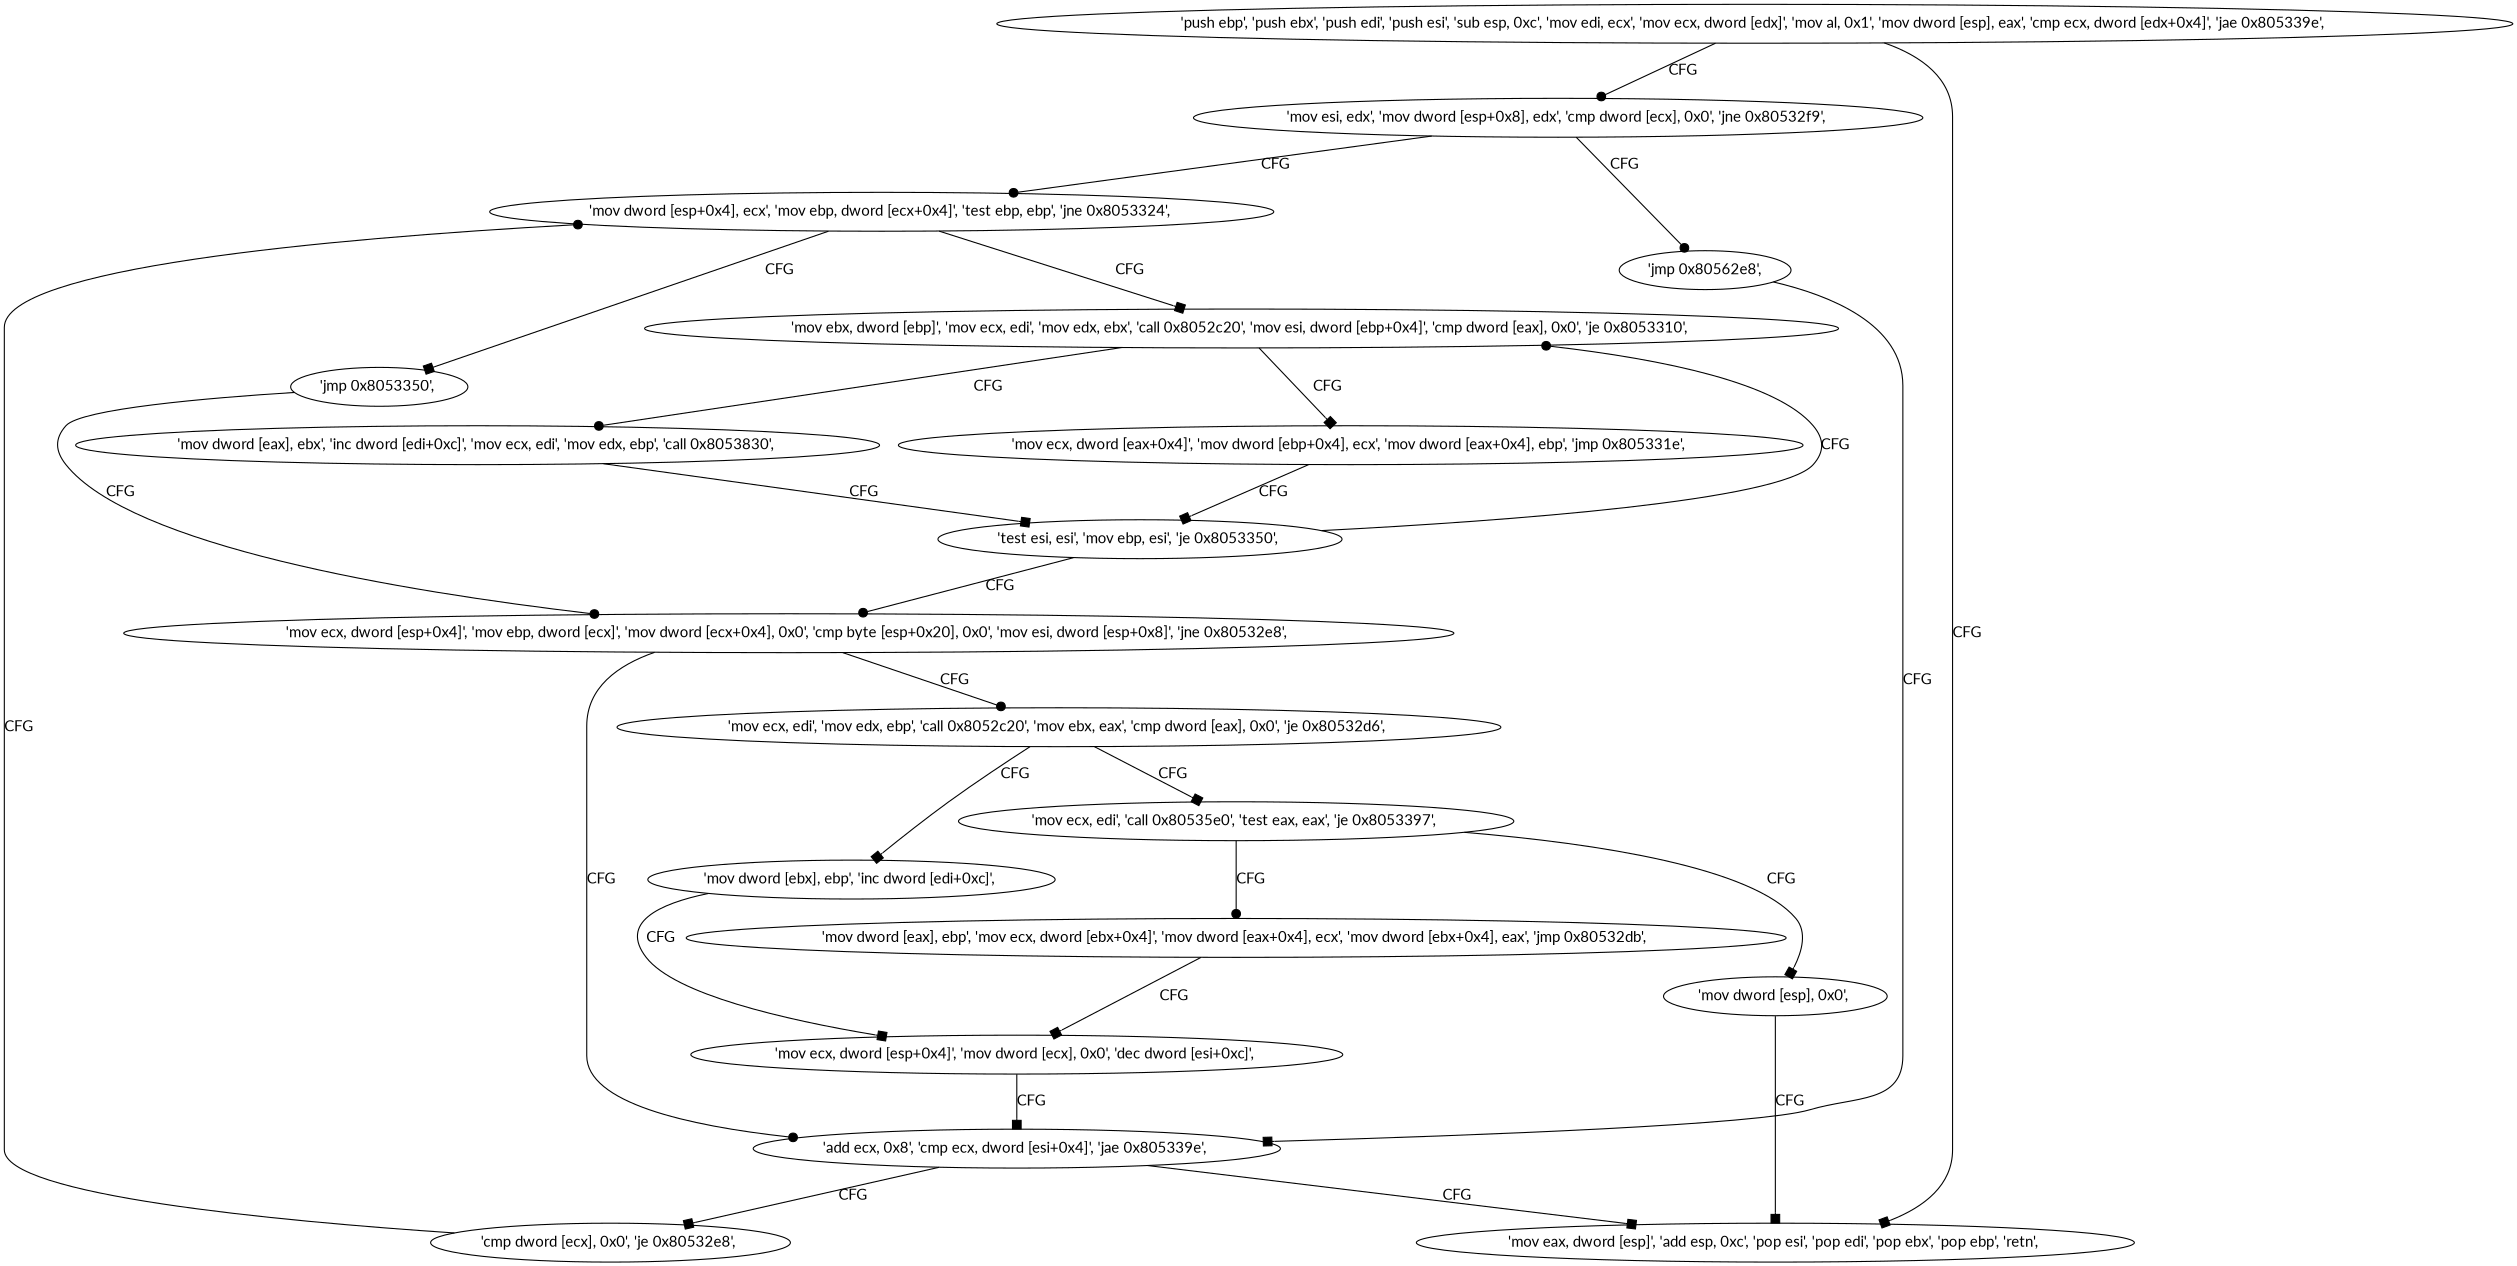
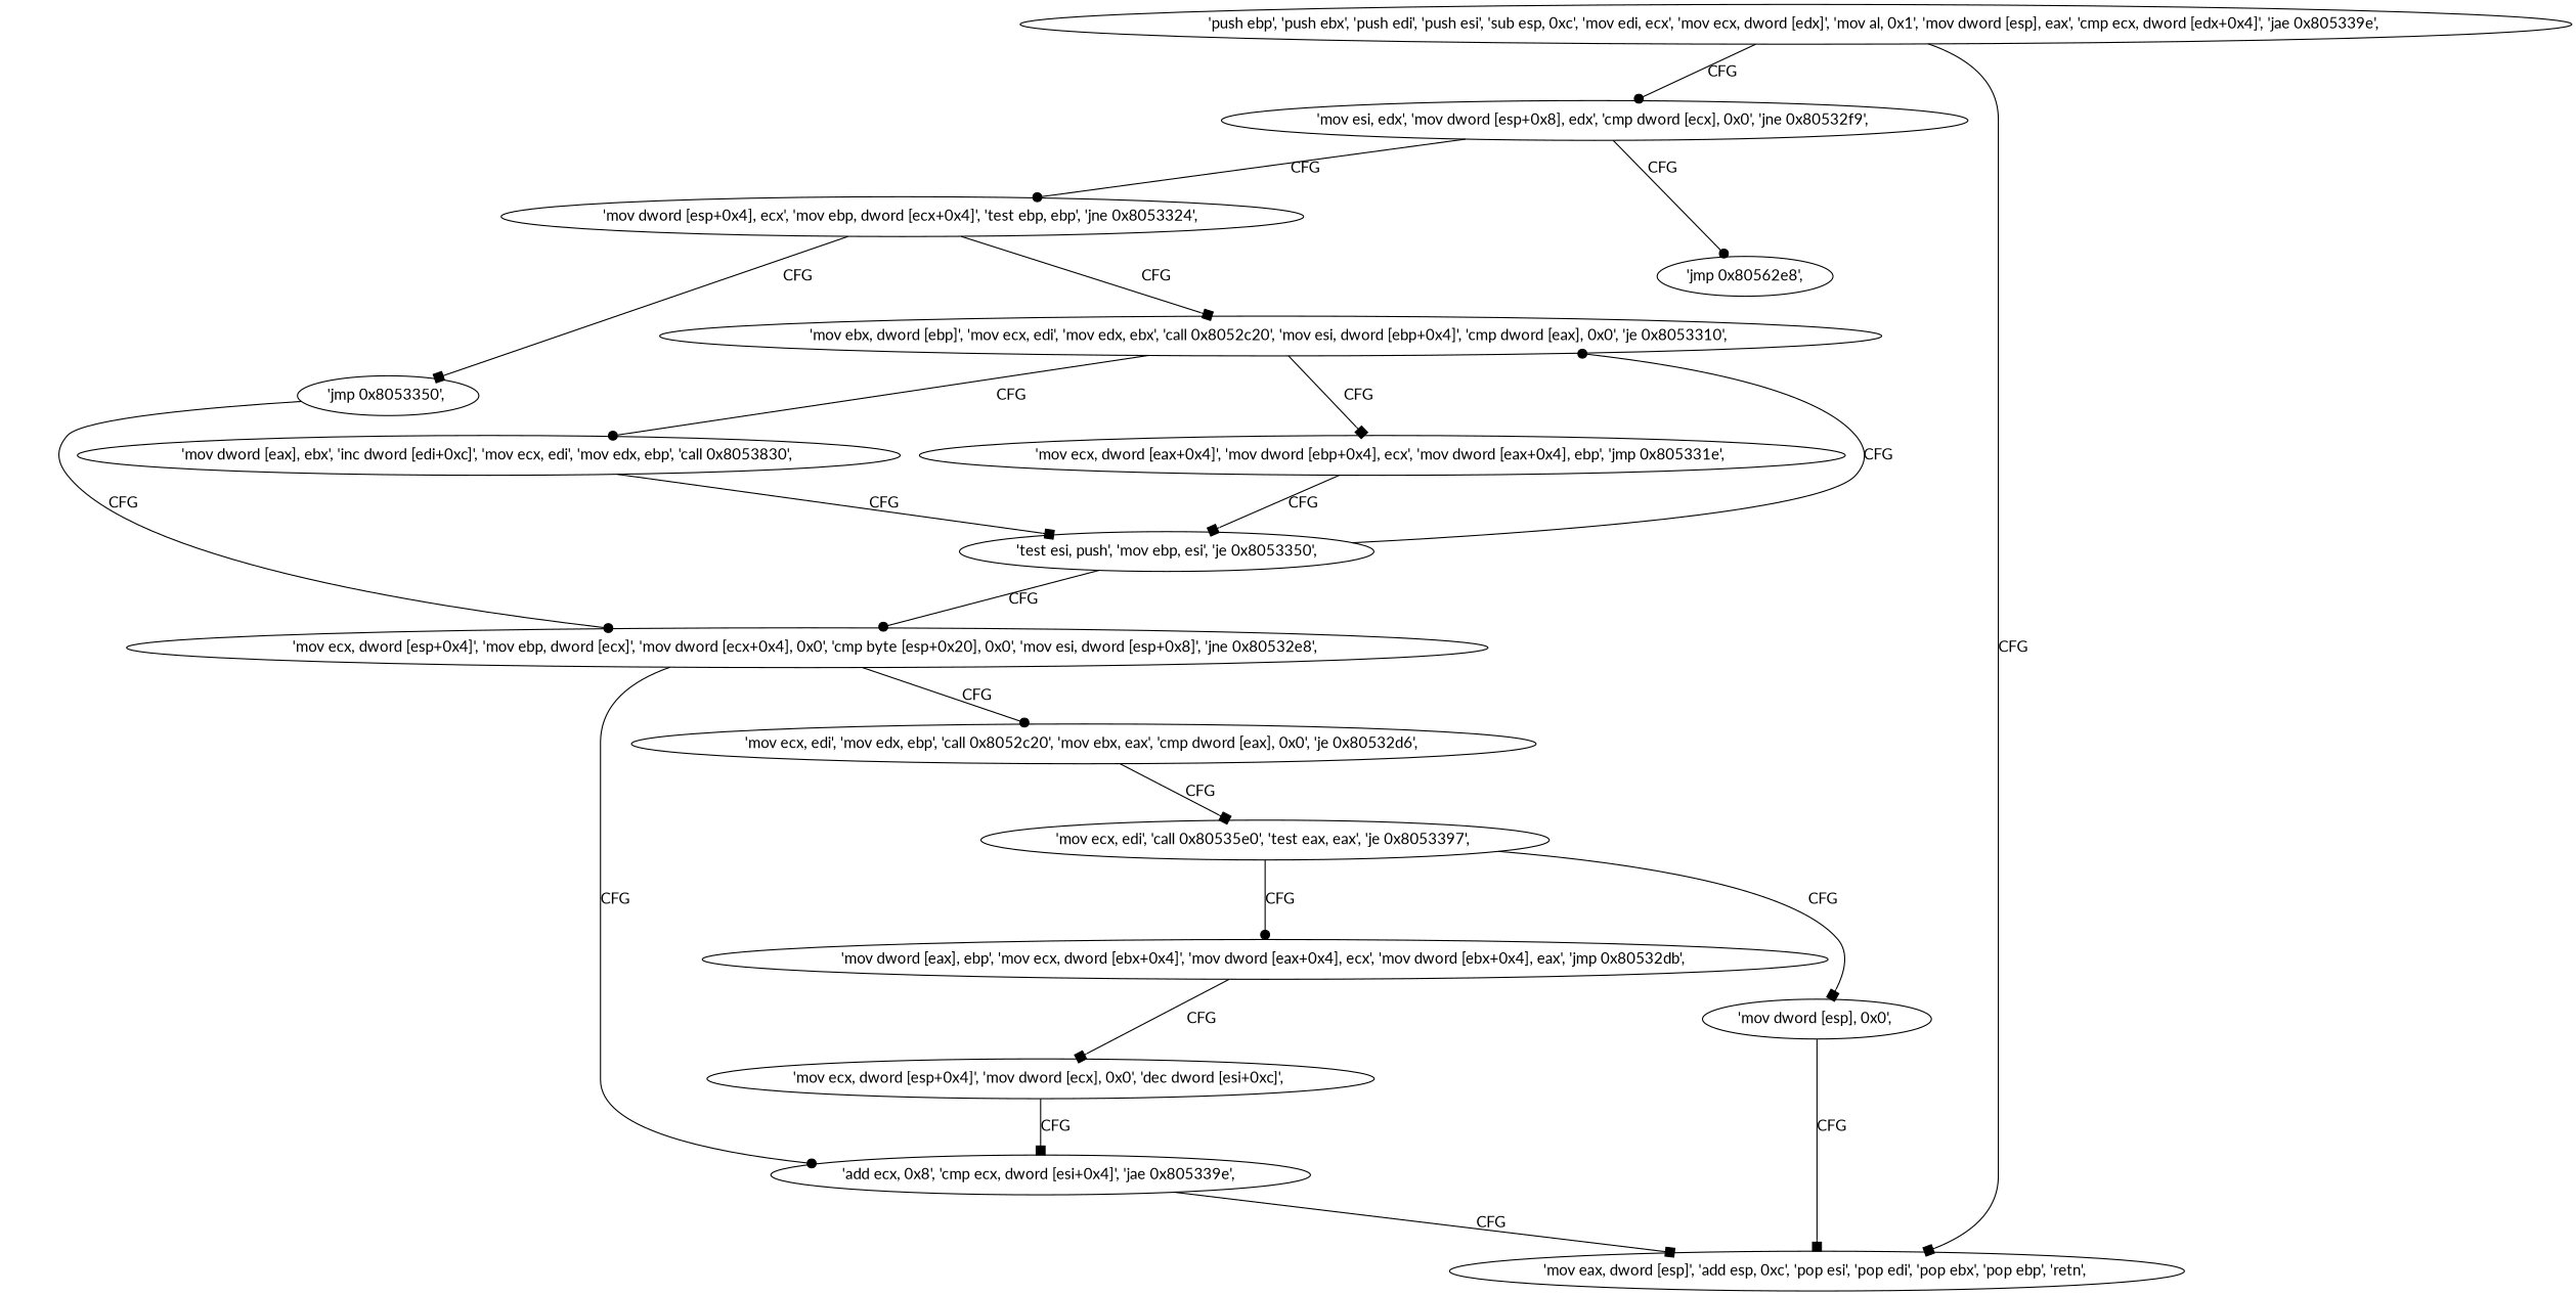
  digraph {
    fontname=Lato
    node [fontname=Lato]
    edge [arrowhead=box fontname=Lato]
    n1 [label="'push ebp', 'push ebx', 'push edi', 'push esi', 'sub esp, 0xc', 'mov edi, ecx', 'mov ecx, dword [edx]', 'mov al, 0x1', 'mov dword [esp], eax', 'cmp ecx, dword [edx+0x4]', 'jae 0x805339e', "]
    n2 [label="'mov eax, dword [esp]', 'add esp, 0xc', 'pop esi', 'pop edi', 'pop ebx', 'pop ebp', 'retn', "]
    n3 [label="'mov esi, edx', 'mov dword [esp+0x8], edx', 'cmp dword [ecx], 0x0', 'jne 0x80532f9', "]
    n4 [label="'mov dword [esp+0x4], ecx', 'mov ebp, dword [ecx+0x4]', 'test ebp, ebp', 'jne 0x8053324', "]
    n5 [label="'jmp 0x80562e8',"]
    n6 [label="'mov ebx, dword [ebp]', 'mov ecx, edi', 'mov edx, ebx', 'call 0x8052c20', 'mov esi, dword [ebp+0x4]', 'cmp dword [eax], 0x0', 'je 0x8053310', "]
    n7 [label="'jmp 0x8053350', "]
    n8 [label="'add ecx, 0x8', 'cmp ecx, dword [esi+0x4]', 'jae 0x805339e', "]
    n9 [label="'mov dword [eax], ebx', 'inc dword [edi+0xc]', 'mov ecx, edi', 'mov edx, ebp', 'call 0x8053830', "]
    n10 [label="'mov ecx, dword [eax+0x4]', 'mov dword [ebp+0x4], ecx', 'mov dword [eax+0x4], ebp', 'jmp 0x805331e', "]
    n11 [label="'mov ecx, dword [esp+0x4]', 'mov ebp, dword [ecx]', 'mov dword [ecx+0x4], 0x0', 'cmp byte [esp+0x20], 0x0', 'mov esi, dword [esp+0x8]', 'jne 0x80532e8', "]
-   n12 [label="'cmp dword [ecx], 0x0', 'je 0x80532e8', "]
-   n13 [label="'test esi, esi', 'mov ebp, esi', 'je 0x8053350', "]
+   n13 [label="'test esi, push', 'mov ebp, esi', 'je 0x8053350',"]
    n14 [label="'mov ecx, edi', 'mov edx, ebp', 'call 0x8052c20', 'mov ebx, eax', 'cmp dword [eax], 0x0', 'je 0x80532d6', "]
-   n15 [label="'mov dword [ebx], ebp', 'inc dword [edi+0xc]', "]
    n16 [label="'mov ecx, edi', 'call 0x80535e0', 'test eax, eax', 'je 0x8053397', "]
    n17 [label="'mov ecx, dword [esp+0x4]', 'mov dword [ecx], 0x0', 'dec dword [esi+0xc]', "]
    n18 [label="'mov dword [esp], 0x0', "]
    n19 [label="'mov dword [eax], ebp', 'mov ecx, dword [ebx+0x4]', 'mov dword [eax+0x4], ecx', 'mov dword [ebx+0x4], eax', 'jmp 0x80532db', "]
    n1 -> n2 [label=CFG]
    n1 -> n3 [arrowhead=dot label=CFG]
    n3 -> n4 [arrowhead=dot label=CFG]
    n3 -> n5 [arrowhead=dot label=CFG]
    n4 -> n6 [label=CFG]
    n4 -> n7 [label=CFG]
-   n5 -> n8 [label=CFG]
    n6 -> n9 [arrowhead=dot label=CFG]
    n6 -> n10 [label=CFG]
    n7 -> n11 [arrowhead=dot label=CFG]
    n8 -> n2 [label=CFG]
-   n8 -> n12 [label=CFG]
    n9 -> n13 [label=CFG]
    n10 -> n13 [label=CFG]
    n11 -> n8 [arrowhead=dot label=CFG]
    n11 -> n14 [arrowhead=dot label=CFG]
-   n12 -> n4 [arrowhead=dot label=CFG]
    n13 -> n6 [arrowhead=dot label=CFG]
    n13 -> n11 [arrowhead=dot label=CFG]
-   n14 -> n15 [label=CFG]
    n14 -> n16 [label=CFG]
-   n15 -> n17 [label=CFG]
    n16 -> n18 [label=CFG]
    n16 -> n19 [arrowhead=dot label=CFG]
    n17 -> n8 [label=CFG]
    n18 -> n2 [label=CFG]
    n19 -> n17 [label=CFG]
  }
